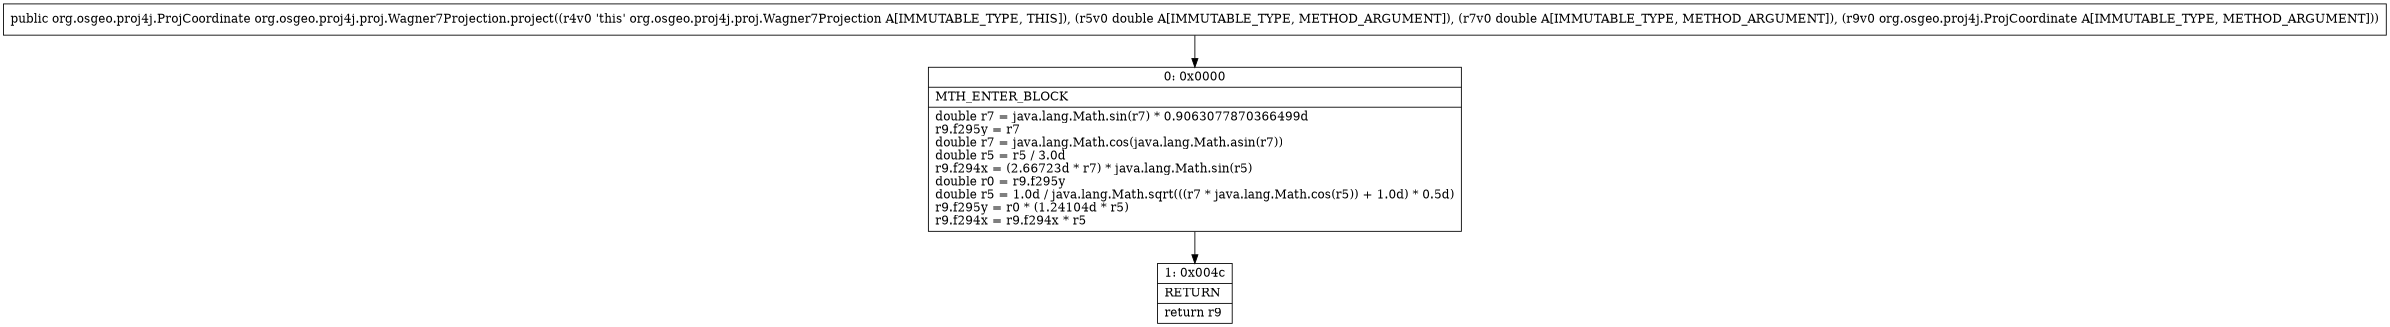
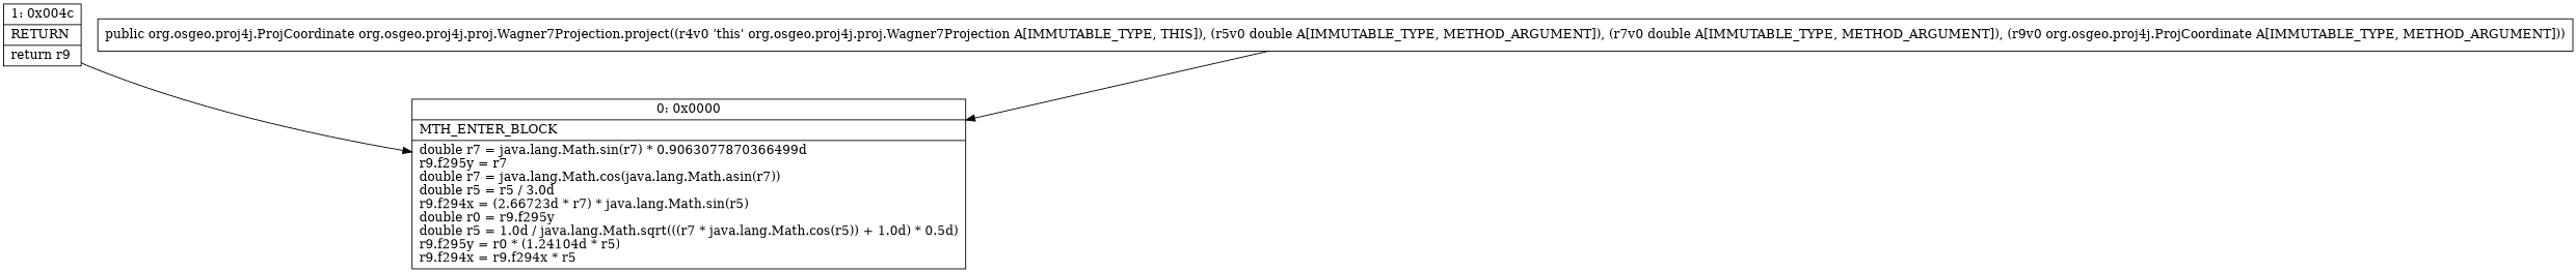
  digraph {
    node [shape=record]
    n1 [label="{0\:\ 0x0000|MTH_ENTER_BLOCK\l|double r7 = java.lang.Math.sin(r7) * 0.9063077870366499d\lr9.f295y = r7\ldouble r7 = java.lang.Math.cos(java.lang.Math.asin(r7))\ldouble r5 = r5 \/ 3.0d\lr9.f294x = (2.66723d * r7) * java.lang.Math.sin(r5)\ldouble r0 = r9.f295y\ldouble r5 = 1.0d \/ java.lang.Math.sqrt(((r7 * java.lang.Math.cos(r5)) + 1.0d) * 0.5d)\lr9.f295y = r0 * (1.24104d * r5)\lr9.f294x = r9.f294x * r5\l}"]
    n2 [label="{1\:\ 0x004c|RETURN\l|return r9\l}"]
    n3 [label="{public org.osgeo.proj4j.ProjCoordinate org.osgeo.proj4j.proj.Wagner7Projection.project((r4v0 'this' org.osgeo.proj4j.proj.Wagner7Projection A[IMMUTABLE_TYPE, THIS]), (r5v0 double A[IMMUTABLE_TYPE, METHOD_ARGUMENT]), (r7v0 double A[IMMUTABLE_TYPE, METHOD_ARGUMENT]), (r9v0 org.osgeo.proj4j.ProjCoordinate A[IMMUTABLE_TYPE, METHOD_ARGUMENT])) }"]
-   n1 -> n2
+   n2 -> n1
    n3 -> n1
  }
